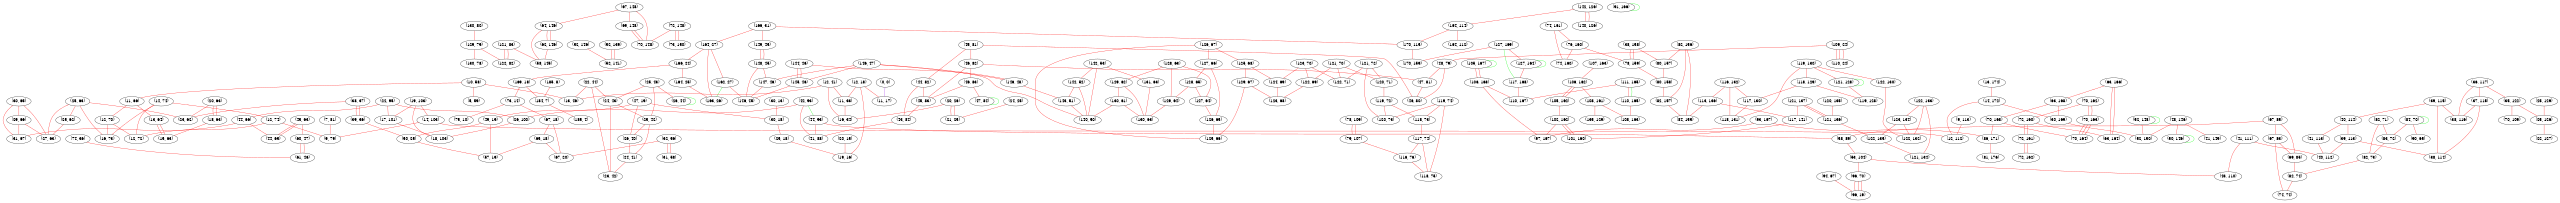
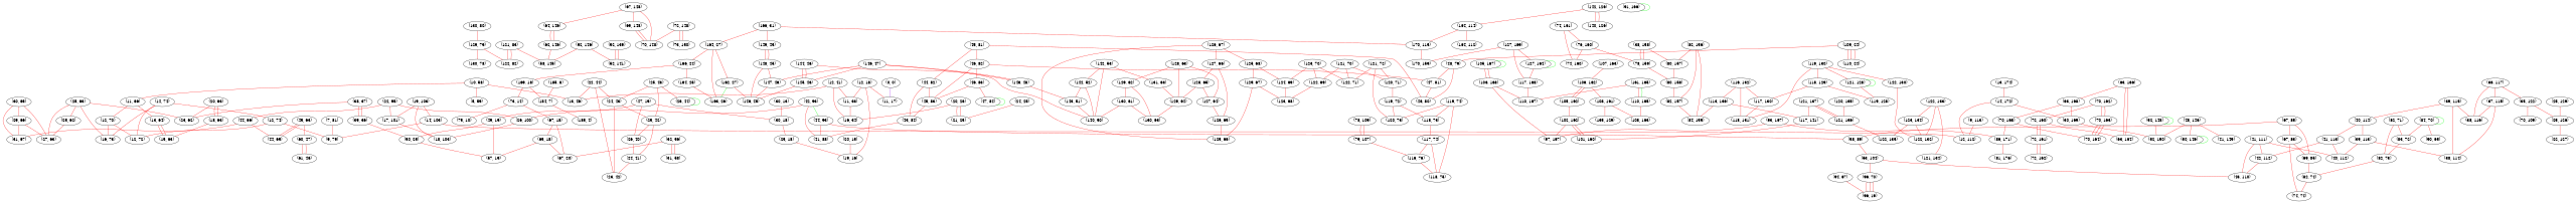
  graph {
    edge [color=red weight=1]
    "(130, 80)"
    "(129, 79)"
    "(122, 82)"
    "(130, 78)"
    "(30, 65)"
    "(29, 66)"
    "(31, 67)"
    "(27, 63)"
    "(14, 74)"
    "(12, 74)"
    "(12, 72)"
    "(16, 73)"
    "(9, 79)"
    "(142, 53)"
    "(142, 52)"
    "(131, 63)"
    "(140, 50)"
    "(143, 51)"
    "(130, 63)"
    "(127, 169)"
    "(127, 164)"
    "(117, 168)"
    "(170, 159)"
    "(110, 167)"
    "(22, 44)"
    "(24, 43)"
    "(13, 46)"
    "(23, 42)"
    "(25, 42)"
    "(166, 31)"
    "(164, 27)"
    "(149, 45)"
    "(170, 115)"
    "(166, 24)"
    "(162, 27)"
    "(163, 26)"
    "(148, 45)"
    "(119, 130)"
    "(118, 129)"
    "(121, 128)"
    "(118, 131)"
    "(122, 130)"
    "(117, 130)"
    "(119, 128)"
    "(122, 132)"
    "(67, 85)"
    "(67, 83)"
    "(58, 89)"
    "(69, 85)"
    "(74, 74)"
    "(53, 104)"
    "(82, 74)"
    "(169, 18)"
    "(164, 25)"
    "(146, 45)"
    "(116, 132)"
    "(113, 136)"
    "(117, 141)"
    "(84, 155)"
    "(38, 37)"
    "(39, 36)"
    "(23, 62)"
    "(50, 25)"
    "(57, 19)"
    "(25, 43)"
    "(26, 44)"
    "(26, 40)"
    "(24, 41)"
    "(39, 115)"
    "(40, 114)"
    "(38, 114)"
    "(38, 116)"
    "(41, 113)"
    "(39, 113)"
    "(126, 67)"
    "(125, 68)"
    "(127, 66)"
    "(125, 66)"
    n79 [label="(129, 67)"]
    "(124, 69)"
    "(128, 65)"
    "(126, 65)"
    "(142, 126)"
    "(164, 114)"
    "(140, 126)"
    "(164, 112)"
    "(107, 163)"
    "(106, 162)"
    "(108, 161)"
    "(105, 162)"
    "(123, 68)"
    "(13, 174)"
    "(14, 172)"
    "(30, 169)"
    "(12, 112)"
    "(70, 162)"
    "(72, 160)"
    "(70, 163)"
    "(63, 164)"
    "(72, 161)"
    "(70, 164)"
    "(184, 7)"
    "(73, 14)"
    "(74, 161)"
    "(76, 160)"
    "(74, 160)"
    "(78, 159)"
    "(7, 81)"
    "(47, 19)"
    "(49, 19)"
    "(30, 18)"
    "(25, 18)"
    "(185, 8)"
    "(185, 4)"
    n115 [label="(19, 103)"]
    "(17, 101)"
    "(14, 103)"
    "(18, 103)"
+   "(42, 112)"
    "(40, 112)"
    "(135, 129)"
    "(108, 163)"
    "(102, 162)"
    "(63, 166)"
    "(63, 168)"
    "(70, 168)"
    n127 [label="(38, 158)"]
    "(80, 157)"
    "(80, 158)"
    "(121, 70)"
    "(120, 71)"
    "(122, 71)"
    "(122, 69)"
    "(119, 72)"
    "(67, 18)"
    "(75, 10)"
    "(52, 139)"
    "(52, 141)"
    "(84, 70)"
    "(83, 72)"
    "(90, 65)"
    "(82, 73)"
    "(52, 146)"
    "(58, 145)"
    "(42, 93)"
    "(44, 93)"
    "(26, 100)"
    "(41, 88)"
    "(22, 95)"
    "(44, 66)"
    "(44, 65)"
    "(48, 146)"
    "(50, 146)"
    "(41, 149)"
    "(52, 150)"
    "(101, 160)"
    "(86, 171)"
    "(119, 74)"
    "(118, 73)"
    "(120, 73)"
    "(118, 75)"
    "(117, 74)"
    "(25, 63)"
    "(25, 62)"
    "(146, 47)"
    "(146, 48)"
    "(147, 46)"
    "(145, 46)"
    "(20, 63)"
    "(18, 63)"
    "(15, 63)"
    "(72, 162)"
    "(82, 71)"
    "(45, 81)"
    "(46, 82)"
    "(44, 82)"
    "(46, 80)"
    "(46, 83)"
    "(45, 83)"
    "(47, 81)"
    "(43, 84)"
    "(43, 110)"
    "(36, 117)"
    "(35, 122)"
    "(37, 115)"
    "(70, 109)"
    "(25, 126)"
    "(65, 18)"
    "(67, 20)"
    "(81, 176)"
    n191 [label="(96, 19)"]
    "(94, 67)"
    "(67, 148)"
    "(64, 146)"
    "(69, 148)"
    "(70, 148)"
    "(62, 146)"
    "(47, 84)"
    "(0, 0)"
    "(11, 17)"
    "(9, 113)"
    "(127, 64)"
    "(129, 64)"
    "(72, 148)"
    "(73, 150)"
    "(20, 26)"
    "(16, 34)"
    "(21, 25)"
-   "(111, 165)"
+   "(111, 165)" [label="(161, 165)"]
    "(110, 165)"
-   "(74, 36)"
    "(61, 46)"
    "(52, 148)"
    "(123, 70)"
    "(30, 13)"
    "(10, 58)"
    "(11, 66)"
    "(5, 59)"
    "(12, 70)"
    "(13, 64)"
    "(12, 41)"
    "(11, 33)"
    "(121, 83)"
    "(122, 133)"
    "(123, 134)"
    "(121, 134)"
    "(122, 135)"
    "(128, 63)"
    "(129, 62)"
    "(130, 61)"
    "(22, 127)"
    "(121, 137)"
    "(121, 136)"
    "(82, 157)"
    "(12, 18)"
    "(19, 16)"
    "(41, 111)"
    "(121, 72)"
    "(24, 25)"
    "(97, 167)"
    "(93, 167)"
    "(91, 166)"
    "(144, 46)"
    "(20, 15)"
    "(45, 63)"
    "(60, 47)"
    "(96, 70)"
    "(105, 167)"
    "(106, 168)"
    "(78, 109)"
    "(79, 107)"
    "(116, 76)"
    "(82, 156)"
    "(109, 24)"
    "(48, 79)"
    "(110, 24)"
    "(120, 135)"
    "(32, 56)"
    "(31, 58)"
    "(25, 129)"
    "(130, 80)" -- "(129, 79)"
    "(129, 79)" -- "(122, 82)"
    "(129, 79)" -- "(130, 78)"
    "(30, 65)" -- "(29, 66)"
    "(30, 65)" -- "(31, 67)"
    "(30, 65)" -- "(27, 63)"
    "(29, 66)" -- "(31, 67)"
    "(29, 66)" -- "(27, 63)"
    "(14, 74)" -- "(12, 74)"
    "(14, 74)" -- "(12, 72)"
    "(14, 74)" -- "(16, 73)"
    "(12, 74)" -- "(12, 72)"
    "(12, 74)" -- "(9, 79)"
    "(142, 53)" -- "(142, 52)"
    "(142, 53)" -- "(131, 63)"
    "(142, 53)" -- "(140, 50)"
    "(142, 52)" -- "(140, 50)"
    "(142, 52)" -- "(143, 51)"
-   "(131, 63)" -- "(130, 63)"
+   "(131, 63)" -- "(129, 64)"
    "(143, 51)" -- "(140, 50)"
    "(127, 169)" -- "(127, 164)"
-   "(127, 169)" -- "(117, 168)" [color=green]
+   "(127, 169)" -- "(117, 168)"
    "(127, 169)" -- "(170, 159)"
    "(127, 164)" -- "(127, 164)" [color=green weight=2]
    "(127, 164)" -- "(117, 168)"
    "(117, 168)" -- "(110, 167)"
    "(22, 44)" -- "(24, 43)"
    "(22, 44)" -- "(13, 46)"
    "(22, 44)" -- "(23, 42)"
    "(24, 43)" -- "(23, 42)"
    "(24, 43)" -- "(25, 42)"
    "(25, 42)" -- "(26, 40)"
    "(25, 42)" -- "(24, 41)"
    "(166, 31)" -- "(164, 27)"
    "(166, 31)" -- "(149, 45)"
    "(166, 31)" -- "(170, 115)"
    "(164, 27)" -- "(166, 24)"
    "(164, 27)" -- "(162, 27)"
    "(164, 27)" -- "(163, 26)"
    "(149, 45)" -- "(148, 45)"
    "(149, 45)" -- "(148, 45)"
    "(170, 115)" -- "(170, 159)"
    "(166, 24)" -- "(169, 18)"
    "(166, 24)" -- "(164, 25)"
    "(162, 27)" -- "(163, 26)" [color=green]
    "(162, 27)" -- "(146, 45)"
    "(148, 45)" -- "(146, 45)"
    "(148, 45)" -- "(147, 46)"
    "(119, 130)" -- "(118, 129)"
    "(119, 130)" -- "(121, 128)"
    "(119, 130)" -- "(118, 131)"
    "(119, 130)" -- "(122, 130)"
    "(118, 129)" -- "(117, 130)"
    "(118, 129)" -- "(119, 128)"
    "(121, 128)" -- "(121, 128)" [color=green weight=2]
    "(121, 128)" -- "(119, 128)"
    "(122, 130)" -- "(122, 132)"
    "(117, 130)" -- "(118, 131)"
    "(67, 85)" -- "(67, 83)"
    "(67, 85)" -- "(58, 89)"
    "(67, 85)" -- "(69, 85)"
    "(67, 83)" -- "(69, 85)"
    "(67, 83)" -- "(74, 74)"
    "(58, 89)" -- "(53, 104)"
    "(69, 85)" -- "(82, 74)"
    "(53, 104)" -- "(43, 110)"
    "(53, 104)" -- "(96, 70)"
    "(82, 74)" -- "(74, 74)"
    "(169, 18)" -- "(184, 7)"
    "(169, 18)" -- "(73, 14)"
    "(164, 25)" -- "(163, 26)"
    "(116, 132)" -- "(118, 131)"
    "(116, 132)" -- "(117, 130)"
    "(116, 132)" -- "(113, 136)"
    "(113, 136)" -- "(117, 141)"
    "(113, 136)" -- "(84, 155)"
    "(117, 141)" -- "(101, 160)"
    "(38, 37)" -- "(39, 36)"
    "(38, 37)" -- "(39, 36)"
    "(38, 37)" -- "(23, 62)"
    "(39, 36)" -- "(50, 25)"
    "(50, 25)" -- "(57, 19)"
    "(25, 43)" -- "(24, 43)"
    "(25, 43)" -- "(25, 42)"
    "(25, 43)" -- "(26, 44)"
    "(26, 44)" -- "(26, 44)" [color=green weight=2]
    "(26, 40)" -- "(24, 41)"
    "(24, 41)" -- "(23, 42)"
    "(39, 115)" -- "(40, 114)"
    "(39, 115)" -- "(38, 114)"
    "(39, 115)" -- "(38, 116)"
    "(40, 114)" -- "(41, 113)"
    "(40, 114)" -- "(39, 113)"
+   "(41, 113)" -- "(42, 112)"
    "(41, 113)" -- "(40, 112)"
    "(39, 113)" -- "(38, 114)"
    "(39, 113)" -- "(40, 112)"
    "(126, 67)" -- "(125, 68)"
    "(126, 67)" -- "(127, 66)"
    "(126, 67)" -- "(125, 66)"
    "(125, 68)" -- n79
    "(125, 68)" -- "(124, 69)"
    "(127, 66)" -- "(128, 65)"
    "(127, 66)" -- "(126, 65)"
    n79 -- "(125, 66)"
    n79 -- "(123, 68)"
    "(124, 69)" -- "(123, 68)"
    "(128, 65)" -- "(127, 64)"
    "(128, 65)" -- "(129, 64)"
    "(126, 65)" -- "(125, 66)"
    "(142, 126)" -- "(164, 114)"
    "(142, 126)" -- "(140, 126)"
    "(142, 126)" -- "(140, 126)"
    "(164, 114)" -- "(170, 115)"
    "(164, 114)" -- "(164, 112)"
    "(107, 163)" -- "(106, 162)"
    "(106, 162)" -- "(108, 161)"
    "(106, 162)" -- "(105, 162)"
    "(106, 162)" -- "(105, 162)"
    "(108, 161)" -- "(135, 129)"
    "(108, 161)" -- "(108, 163)"
    "(105, 162)" -- "(102, 162)"
    "(13, 174)" -- "(14, 172)"
    "(14, 172)" -- "(30, 169)"
    "(14, 172)" -- "(12, 112)"
    "(30, 169)" -- "(52, 150)"
    "(70, 162)" -- "(72, 160)"
    "(70, 162)" -- "(70, 163)"
    "(70, 162)" -- "(70, 163)"
    "(72, 160)" -- "(63, 164)"
    "(72, 160)" -- "(72, 161)"
    "(72, 160)" -- "(72, 161)"
    "(70, 163)" -- "(70, 164)"
    "(70, 163)" -- "(70, 164)"
    "(70, 163)" -- "(70, 164)"
    "(72, 161)" -- "(72, 162)"
    "(72, 161)" -- "(72, 162)"
    "(184, 7)" -- "(185, 4)"
    "(73, 14)" -- "(67, 18)"
    "(73, 14)" -- "(75, 10)"
    "(74, 161)" -- "(76, 160)"
    "(74, 161)" -- "(74, 160)"
    "(76, 160)" -- "(74, 160)"
    "(76, 160)" -- "(78, 159)"
    "(78, 159)" -- "(80, 158)"
    "(7, 81)" -- "(9, 79)"
    "(47, 19)" -- "(26, 40)"
    "(47, 19)" -- "(49, 19)"
    "(47, 19)" -- "(30, 18)"
    "(49, 19)" -- "(50, 25)"
    "(49, 19)" -- "(57, 19)"
    "(30, 18)" -- "(25, 18)"
    "(25, 18)" -- "(19, 16)"
    "(185, 8)" -- "(184, 7)"
    n115 -- "(17, 101)"
    n115 -- "(14, 103)"
    n115 -- "(18, 103)"
    "(17, 101)" -- "(18, 103)"
    "(14, 103)" -- "(9, 79)"
    "(14, 103)" -- "(12, 112)"
+   "(42, 112)" -- "(43, 110)"
    "(102, 162)" -- "(101, 160)"
    "(102, 162)" -- "(101, 160)"
    "(102, 162)" -- "(97, 167)"
    "(63, 166)" -- "(63, 164)"
    "(63, 166)" -- "(63, 164)"
    "(63, 166)" -- "(63, 168)"
    "(63, 168)" -- "(30, 169)"
    "(63, 168)" -- "(70, 168)"
    "(70, 168)" -- "(70, 164)"
    "(70, 168)" -- "(86, 171)"
    n127 -- "(78, 159)"
    n127 -- "(78, 159)"
    n127 -- "(80, 157)"
    "(80, 157)" -- "(80, 158)"
    "(80, 158)" -- "(82, 157)"
    "(121, 70)" -- "(120, 71)"
    "(121, 70)" -- "(122, 71)"
    "(121, 70)" -- "(122, 69)"
    "(120, 71)" -- "(119, 72)"
    "(122, 69)" -- "(123, 68)"
    "(119, 72)" -- "(118, 73)"
    "(119, 72)" -- "(120, 73)"
    "(67, 18)" -- "(65, 18)"
    "(67, 18)" -- "(67, 20)"
    "(52, 139)" -- "(52, 141)"
    "(52, 139)" -- "(52, 141)"
    "(84, 70)" -- "(84, 70)" [color=green weight=2]
    "(84, 70)" -- "(83, 72)"
    "(84, 70)" -- "(90, 65)"
    "(83, 72)" -- "(82, 73)"
    "(82, 73)" -- "(82, 74)"
    "(52, 146)" -- "(52, 141)"
-   "(64, 146)" -- "(58, 145)"
+   "(52, 146)" -- "(58, 145)"
    "(42, 93)" -- "(44, 93)" [color=green]
    "(42, 93)" -- "(26, 100)"
    "(42, 93)" -- "(41, 88)"
    "(44, 93)" -- "(58, 89)"
    "(44, 93)" -- "(41, 88)"
    "(26, 100)" -- "(18, 103)"
    "(22, 95)" -- "(17, 101)"
    "(22, 95)" -- "(26, 100)"
    "(22, 95)" -- "(44, 66)"
    "(44, 66)" -- "(31, 67)"
    "(44, 66)" -- "(44, 65)"
    "(48, 146)" -- "(50, 146)"
    "(48, 146)" -- "(41, 149)"
    "(48, 146)" -- "(52, 150)"
    "(50, 146)" -- "(50, 146)" [color=green weight=2]
    "(86, 171)" -- "(81, 176)"
    "(119, 74)" -- "(118, 73)"
    "(119, 74)" -- "(120, 73)"
    "(119, 74)" -- "(118, 75)"
    "(118, 73)" -- "(117, 74)"
    "(117, 74)" -- "(118, 75)"
    "(117, 74)" -- "(116, 76)"
    "(25, 63)" -- "(27, 63)"
    "(25, 63)" -- "(16, 73)"
    "(25, 63)" -- "(23, 62)"
    "(25, 63)" -- "(25, 62)"
    "(25, 62)" -- "(27, 63)"
    "(146, 47)" -- "(146, 48)"
    "(146, 47)" -- "(146, 48)"
    "(146, 47)" -- "(147, 46)"
    "(146, 47)" -- "(145, 46)"
    "(146, 48)" -- "(143, 51)"
    "(147, 46)" -- "(146, 45)"
    "(145, 46)" -- "(146, 45)"
    "(20, 63)" -- "(23, 62)"
    "(20, 63)" -- "(18, 63)"
    "(20, 63)" -- "(18, 63)"
    "(18, 63)" -- "(15, 63)"
    "(82, 71)" -- "(83, 72)"
    "(82, 71)" -- "(82, 73)"
    "(45, 81)" -- "(46, 82)"
    "(45, 81)" -- "(44, 82)"
    "(45, 81)" -- "(46, 80)"
    "(46, 82)" -- "(46, 83)"
    "(46, 82)" -- "(45, 83)"
    "(46, 82)" -- "(47, 81)"
    "(44, 82)" -- "(45, 83)"
    "(44, 82)" -- "(43, 84)"
    "(46, 83)" -- "(45, 83)"
    "(46, 83)" -- "(47, 84)"
    "(45, 83)" -- "(43, 84)"
    "(47, 81)" -- "(46, 80)"
    "(43, 84)" -- "(41, 88)"
    "(36, 117)" -- "(38, 116)"
    "(36, 117)" -- "(35, 122)"
    "(36, 117)" -- "(37, 115)"
    "(35, 122)" -- "(70, 109)"
    "(35, 122)" -- "(25, 126)"
    "(37, 115)" -- "(38, 114)"
    "(37, 115)" -- "(38, 116)"
    "(25, 126)" -- "(22, 127)"
    "(65, 18)" -- "(57, 19)"
    "(65, 18)" -- "(67, 20)"
    "(94, 67)" -- n191
    "(67, 148)" -- "(64, 146)"
    "(67, 148)" -- "(69, 148)"
    "(67, 148)" -- "(70, 148)"
    "(64, 146)" -- "(62, 146)"
    "(64, 146)" -- "(62, 146)"
    "(69, 148)" -- "(70, 148)"
    "(69, 148)" -- "(70, 148)"
    "(62, 146)" -- "(58, 145)"
    "(47, 84)" -- "(47, 84)" [color=green weight=2]
    "(0, 0)" -- "(11, 17)" [color=purple weight=4]
    "(9, 113)" -- "(12, 112)"
    "(127, 64)" -- "(126, 65)"
    "(129, 64)" -- "(130, 63)"
    "(72, 148)" -- "(70, 148)"
    "(72, 148)" -- "(73, 150)"
    "(72, 148)" -- "(73, 150)"
    "(20, 26)" -- "(16, 34)"
    "(20, 26)" -- "(21, 25)"
    "(20, 26)" -- "(21, 25)"
    "(111, 165)" -- "(110, 167)"
    "(111, 165)" -- "(110, 165)"
    "(111, 165)" -- "(110, 165)" [color=green weight=2]
    "(110, 165)" -- "(108, 163)"
-   "(74, 36)" -- "(61, 46)"
    "(52, 148)" -- "(52, 150)"
    "(52, 148)" -- "(52, 148)" [color=green weight=2]
    "(123, 70)" -- "(124, 69)"
    "(123, 70)" -- "(122, 71)"
    "(123, 70)" -- "(122, 69)"
    "(30, 13)" -- "(30, 18)"
    "(10, 58)" -- "(13, 46)"
    "(10, 58)" -- "(11, 66)"
    "(10, 58)" -- "(5, 59)"
    "(11, 66)" -- "(12, 70)"
    "(11, 66)" -- "(13, 64)"
    "(12, 70)" -- "(12, 72)"
    "(12, 70)" -- "(16, 73)"
    "(13, 64)" -- "(15, 63)"
    "(13, 64)" -- "(15, 63)"
    "(12, 41)" -- "(13, 46)"
    "(12, 41)" -- "(16, 34)"
    "(12, 41)" -- "(11, 33)"
    "(11, 33)" -- "(16, 34)"
    "(121, 83)" -- "(122, 82)"
    "(121, 83)" -- "(122, 82)"
    "(121, 83)" -- "(58, 145)"
    "(122, 133)" -- "(122, 132)"
    "(122, 133)" -- "(123, 134)"
    "(122, 133)" -- "(121, 134)"
    "(123, 134)" -- "(122, 132)"
    "(123, 134)" -- "(122, 135)"
-   "(122, 135)" -- "(121, 134)"
    "(128, 63)" -- "(127, 64)"
    "(128, 63)" -- "(129, 64)"
    "(128, 63)" -- "(129, 62)"
    "(129, 62)" -- "(130, 63)"
    "(129, 62)" -- "(130, 61)"
    "(130, 61)" -- "(140, 50)"
    "(130, 61)" -- "(130, 63)"
    "(121, 137)" -- "(117, 141)"
    "(121, 137)" -- "(121, 136)"
    "(121, 137)" -- "(121, 136)"
    "(121, 136)" -- "(122, 135)"
    "(82, 157)" -- "(84, 155)"
    "(12, 18)" -- "(11, 17)"
    "(12, 18)" -- "(11, 33)"
    "(12, 18)" -- "(19, 16)"
+   "(41, 111)" -- "(42, 112)"
    "(41, 111)" -- "(40, 112)"
    "(41, 111)" -- "(43, 110)"
    "(121, 72)" -- "(120, 71)"
    "(121, 72)" -- "(122, 71)"
    "(121, 72)" -- "(120, 73)"
    "(24, 25)" -- "(21, 25)"
    "(93, 167)" -- "(86, 171)"
    "(93, 167)" -- "(97, 167)"
    "(91, 166)" -- "(91, 166)" [color=green weight=2]
    "(144, 46)" -- "(140, 50)"
    "(144, 46)" -- "(145, 46)"
    "(144, 46)" -- "(145, 46)"
    "(20, 15)" -- "(19, 16)"
    "(45, 63)" -- "(44, 65)"
    "(45, 63)" -- "(44, 65)"
    "(45, 63)" -- "(60, 47)"
    "(60, 47)" -- "(61, 46)"
    "(60, 47)" -- "(61, 46)"
    "(96, 70)" -- n191
    "(96, 70)" -- n191
    "(96, 70)" -- n191
    "(105, 167)" -- "(105, 167)" [color=green weight=2]
    "(105, 167)" -- "(106, 168)"
    "(105, 167)" -- "(106, 168)"
    "(106, 168)" -- "(110, 167)"
    "(106, 168)" -- "(97, 167)"
    "(78, 109)" -- "(79, 107)"
    "(78, 109)" -- "(79, 107)"
    "(79, 107)" -- "(116, 76)"
    "(116, 76)" -- "(118, 75)"
    "(82, 156)" -- "(84, 155)"
    "(82, 156)" -- "(80, 157)"
    "(82, 156)" -- "(82, 157)"
    "(109, 24)" -- "(48, 79)"
    "(109, 24)" -- "(110, 24)"
    "(109, 24)" -- "(110, 24)"
    "(109, 24)" -- "(110, 24)"
    "(48, 79)" -- "(46, 80)"
    "(48, 79)" -- "(47, 81)"
    "(120, 135)" -- "(121, 136)"
    "(32, 56)" -- "(67, 20)"
    "(32, 56)" -- "(31, 58)"
    "(32, 56)" -- "(31, 58)"
    "(25, 129)" -- "(25, 126)"
  }
